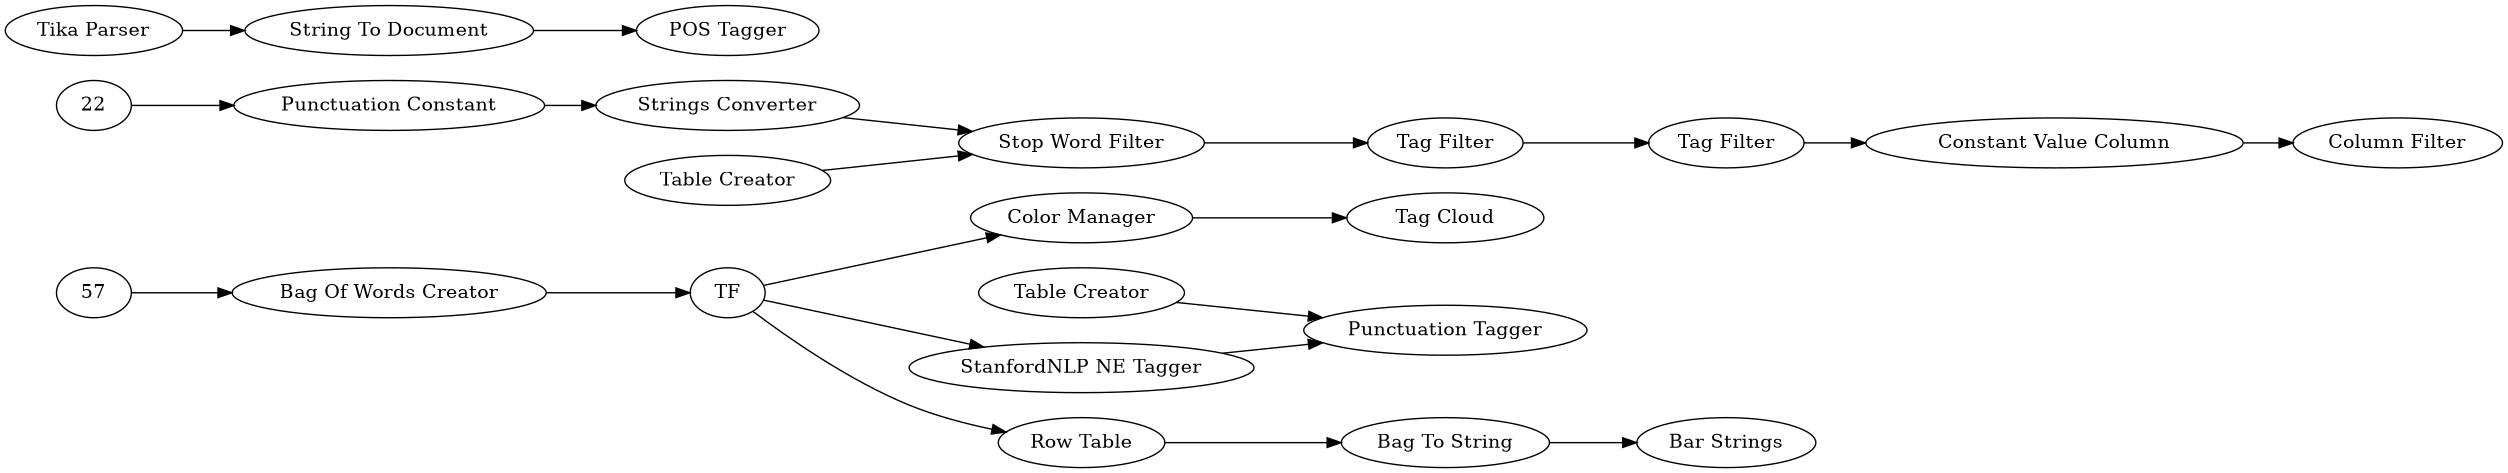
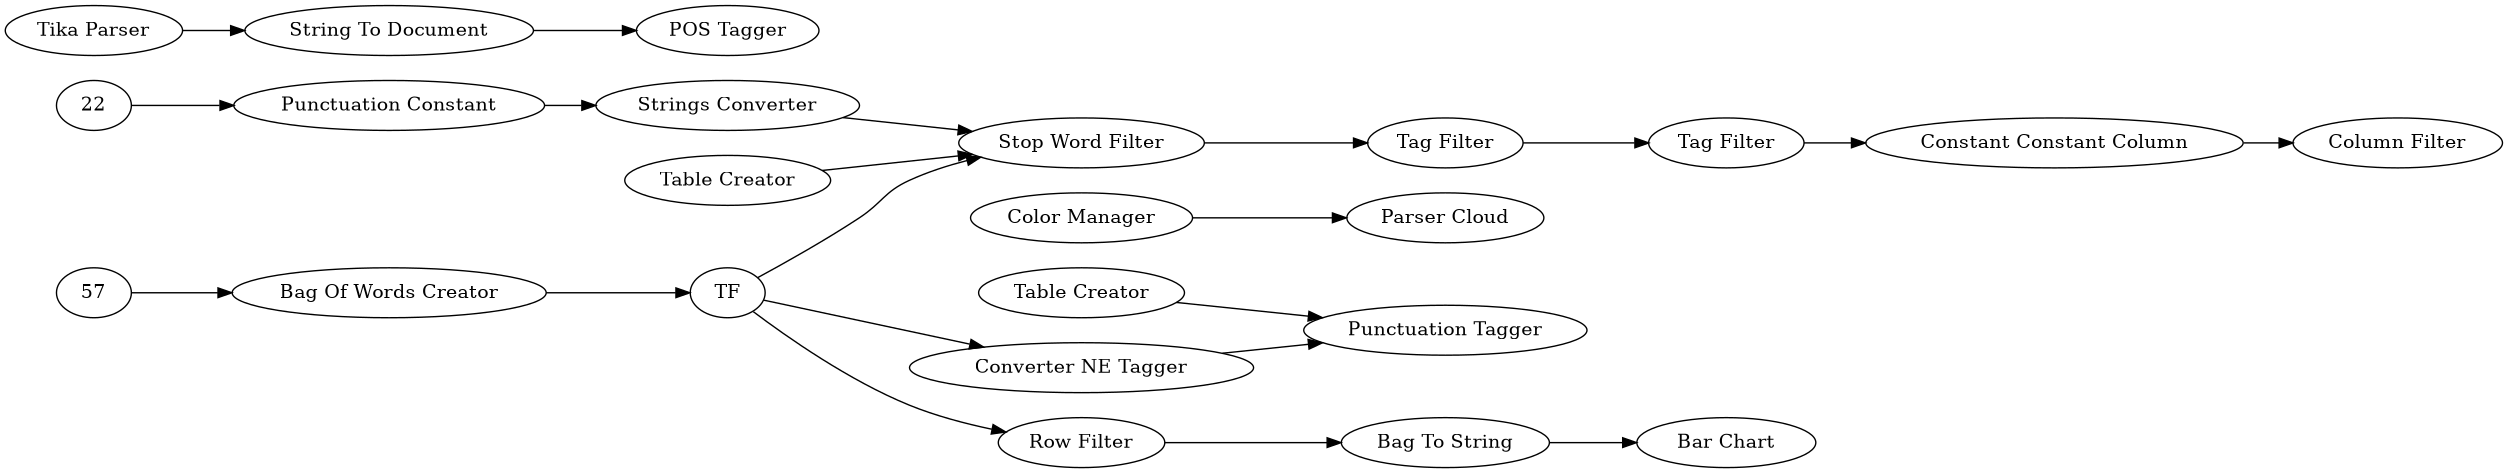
  digraph {
    rankdir=LR
    n1 [label=TF]
    n2 [label="Color Manager"]
-   n3 [label="Row Table"]
-   n4 [label="StanfordNLP NE Tagger"]
-   n5 [label="Tag Cloud"]
+   n3 [label="Row Filter"]
+   n4 [label="Converter NE Tagger"]
+   n5 [label="Parser Cloud"]
    n6 [label="Bag To String"]
    n7 [label="Bag Of Words Creator"]
-   n8 [label="Bar Strings"]
+   n8 [label="Bar Chart"]
    n9 [label="Punctuation Constant"]
    n10 [label="Strings Converter"]
    n11 [label="Stop Word Filter"]
    n12 [label="Tag Filter"]
    n13 [label="Tag Filter"]
-   n14 [label="Constant Value Column"]
+   n14 [label="Constant Constant Column"]
    n15 [label="Table Creator"]
    n16 [label="Column Filter"]
    n17 [label="Tika Parser"]
    n18 [label="String To Document"]
    n19 [label="POS Tagger"]
    n20 [label="Punctuation Tagger"]
    n21 [label="Table Creator"]
    22
    57
-   n1 -> n2
+   n1 -> n11
    n1 -> n3
    n1 -> n4
    n2 -> n5
    n3 -> n6
    n4 -> n20
    n6 -> n8
    n7 -> n1
    n9 -> n10
    n10 -> n11
    n11 -> n12
    n12 -> n13
    n13 -> n14
    n14 -> n16
    n15 -> n11
    n17 -> n18
    n18 -> n19
    n21 -> n20
    22 -> n9
    57 -> n7
  }
